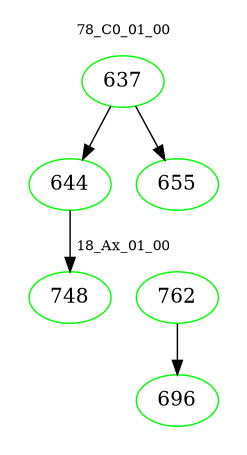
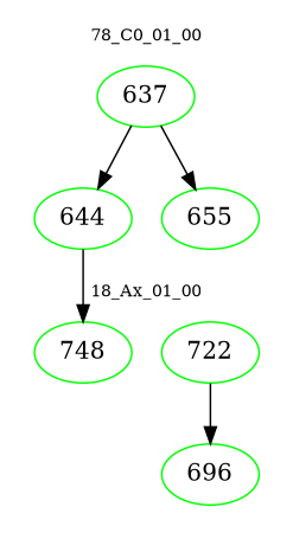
  digraph {
    node [color=green]
    edge [color=black]
-   n1 [label=762]
+   n1 [label=722]
    n2 [label=696]
    n3 [label=748]
    n4 [label=637]
    n5 [label=644]
    n6 [label=655]
    subgraph cluster_1 {
      color=white
      fontsize=10
      label="18_Ax_01_00"
      n1
      n2
      n3
    }
    subgraph cluster_2 {
      color=white
      fontsize=10
      label="78_C0_01_00"
      n4
      n5
      n6
    }
    n1 -> n2
    n4 -> n5
    n4 -> n6
    n5 -> n3
  }
